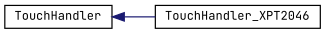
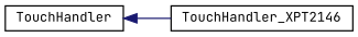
  digraph {
    rankdir=LR
    fontname="JetBrains Mono"
    node [color=black fillcolor=white fontname="JetBrains Mono" fontsize=10 shape=record style=filled]
    n1 [height=0.2 label=TouchHandler width=0.4]
-   n2 [height=0.2 label=TouchHandler_XPT2046 width=0.4]
+   n2 [height=0.2 label=TouchHandler_XPT2146 width=0.4]
    n1 -> n2 [color=midnightblue dir=back fontname="JetBrains Mono" fontsize=10 labelfontname=Helvetica labelfontsize=10 style=solid]
  }
